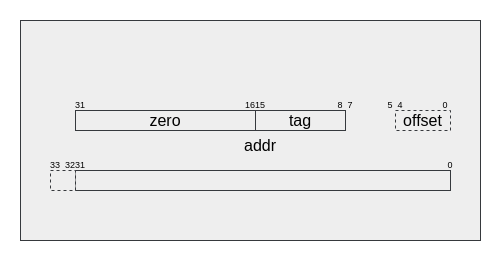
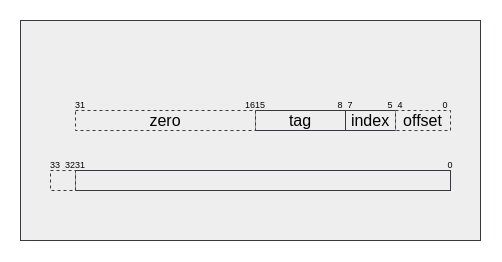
  <mxCell id="0" />
  <mxCell id="1" parent="0" />
  <mxCell id="2" value="" style="whiteSpace=wrap;html=1;hachureGap=4;fontFamily=Architects Daughter;fontSource=https%3A%2F%2Ffonts.googleapis.com%2Fcss%3Ffamily%3DArchitects%2BDaughter;fontSize=20;fillColor=#eeeeee;rounded=0;strokeColor=#36393d;" parent="1" vertex="1"><mxGeometry x="20" y="20" width="460" height="220" as="geometry" /></mxCell>
  <mxCell id="3" value="" style="group" parent="1" vertex="1" connectable="0"><mxGeometry x="50" y="160" width="405" height="60" as="geometry" /></mxCell>
  <mxCell id="4" value="" style="whiteSpace=wrap;html=1;rounded=0;hachureGap=4;strokeColor=#36393d;fontFamily=Helvetica;fontSize=16;fontColor=default;fillColor=#eeeeee;" parent="3" vertex="1"><mxGeometry x="25" y="10" width="375" height="20" as="geometry" /></mxCell>
  <mxCell id="5" value="" style="whiteSpace=wrap;html=1;rounded=0;hachureGap=4;strokeColor=#36393d;fontFamily=Helvetica;fontSize=16;fontColor=default;fillColor=#eeeeee;dashed=1;" parent="3" vertex="1"><mxGeometry y="10" width="25" height="20" as="geometry" /></mxCell>
  <mxCell id="6" value="&lt;font color=&quot;#000000&quot; style=&quot;font-size: 9px;&quot;&gt;33&lt;/font&gt;" style="text;strokeColor=none;align=center;fillColor=none;html=1;verticalAlign=middle;whiteSpace=wrap;rounded=0;fontSize=9;" parent="3" vertex="1"><mxGeometry width="10" height="10" as="geometry" /></mxCell>
  <mxCell id="7" value="&lt;font color=&quot;#000000&quot; style=&quot;font-size: 9px;&quot;&gt;32&lt;/font&gt;" style="text;strokeColor=none;align=center;fillColor=none;html=1;verticalAlign=middle;whiteSpace=wrap;rounded=0;fontSize=9;" parent="3" vertex="1"><mxGeometry x="15" width="10" height="10" as="geometry" /></mxCell>
  <mxCell id="8" value="&lt;font color=&quot;#000000&quot; style=&quot;font-size: 9px;&quot;&gt;31&lt;/font&gt;" style="text;strokeColor=none;align=center;fillColor=none;html=1;verticalAlign=middle;whiteSpace=wrap;rounded=0;fontSize=9;" parent="3" vertex="1"><mxGeometry x="25" width="10" height="10" as="geometry" /></mxCell>
  <mxCell id="9" value="&lt;font color=&quot;#000000&quot; style=&quot;font-size: 9px;&quot;&gt;0&lt;/font&gt;" style="text;strokeColor=none;align=center;fillColor=none;html=1;verticalAlign=middle;whiteSpace=wrap;rounded=0;fontSize=9;" parent="3" vertex="1"><mxGeometry x="395" width="10" height="10" as="geometry" /></mxCell>
  <mxCell id="10" value="" style="group" parent="1" vertex="1" connectable="0"><mxGeometry x="75" y="100" width="375" height="60" as="geometry" /></mxCell>
  <mxCell id="11" value="&lt;font color=&quot;#000000&quot;&gt;tag&lt;/font&gt;" style="whiteSpace=wrap;html=1;rounded=0;hachureGap=4;strokeColor=#36393d;fontFamily=Helvetica;fontSize=16;fontColor=default;fillColor=#eeeeee;" parent="10" vertex="1"><mxGeometry x="180" y="10" width="90" height="20" as="geometry" /></mxCell>
- <mxCell id="12" value="&lt;font color=&quot;#000000&quot;&gt;zero&lt;/font&gt;" style="whiteSpace=wrap;html=1;rounded=0;hachureGap=4;strokeColor=#36393d;fontFamily=Helvetica;fontSize=16;fontColor=default;fillColor=#eeeeee;" parent="10" vertex="1"><mxGeometry y="10" width="180" height="20" as="geometry" /></mxCell>
+ <mxCell id="12" value="&lt;font color=&quot;#000000&quot;&gt;zero&lt;/font&gt;" style="whiteSpace=wrap;html=1;rounded=0;hachureGap=4;strokeColor=#36393d;fontFamily=Helvetica;fontSize=16;fontColor=default;fillColor=#eeeeee;dashed=1;" parent="10" vertex="1"><mxGeometry y="10" width="180" height="20" as="geometry" /></mxCell>
+ <mxCell id="13" value="&lt;font color=&quot;#000000&quot;&gt;index&lt;/font&gt;" style="whiteSpace=wrap;html=1;rounded=0;hachureGap=4;strokeColor=#36393d;fontFamily=Helvetica;fontSize=16;fontColor=default;fillColor=#eeeeee;" parent="10" vertex="1"><mxGeometry x="270" y="10" width="50" height="20" as="geometry" /></mxCell>
  <mxCell id="14" value="&lt;font color=&quot;#000000&quot;&gt;offset&lt;/font&gt;" style="whiteSpace=wrap;html=1;rounded=0;hachureGap=4;strokeColor=#36393d;fontFamily=Helvetica;fontSize=16;fontColor=default;fillColor=#eeeeee;dashed=1;" parent="10" vertex="1"><mxGeometry x="320" y="10" width="55" height="20" as="geometry" /></mxCell>
- <mxCell id="15" value="&lt;font color=&quot;#000000&quot; style=&quot;font-size: 16px;&quot;&gt;addr&lt;/font&gt;" style="text;strokeColor=none;align=center;fillColor=none;html=1;verticalAlign=middle;whiteSpace=wrap;rounded=0;fontSize=16;" parent="10" vertex="1"><mxGeometry x="155" y="30" width="60" height="30" as="geometry" /></mxCell>
  <mxCell id="16" value="&lt;font color=&quot;#000000&quot; style=&quot;font-size: 9px;&quot;&gt;31&lt;/font&gt;" style="text;strokeColor=none;align=center;fillColor=none;html=1;verticalAlign=middle;whiteSpace=wrap;rounded=0;fontSize=9;" parent="10" vertex="1"><mxGeometry width="10" height="10" as="geometry" /></mxCell>
  <mxCell id="17" value="&lt;font color=&quot;#000000&quot; style=&quot;font-size: 9px;&quot;&gt;16&lt;/font&gt;" style="text;strokeColor=none;align=center;fillColor=none;html=1;verticalAlign=middle;whiteSpace=wrap;rounded=0;fontSize=9;" parent="10" vertex="1"><mxGeometry x="170" width="10" height="10" as="geometry" /></mxCell>
  <mxCell id="18" value="&lt;font color=&quot;#000000&quot; style=&quot;font-size: 9px;&quot;&gt;15&lt;/font&gt;" style="text;strokeColor=none;align=center;fillColor=none;html=1;verticalAlign=middle;whiteSpace=wrap;rounded=0;fontSize=9;" parent="10" vertex="1"><mxGeometry x="180" width="10" height="10" as="geometry" /></mxCell>
  <mxCell id="19" value="&lt;font color=&quot;#000000&quot; style=&quot;font-size: 9px;&quot;&gt;8&lt;/font&gt;&lt;span style=&quot;color: rgba(0, 0, 0, 0); font-family: monospace; font-size: 0px; text-align: start;&quot;&gt;%3CmxGraphModel%3E%3Croot%3E%3CmxCell%20id%3D%220%22%2F%3E%3CmxCell%20id%3D%221%22%20parent%3D%220%22%2F%3E%3CmxCell%20id%3D%222%22%20value%3D%22%26lt%3Bfont%20color%3D%26quot%3B%23000000%26quot%3B%20style%3D%26quot%3Bfont-size%3A%209px%3B%26quot%3B%26gt%3B15%26lt%3B%2Ffont%26gt%3B%22%20style%3D%22text%3BstrokeColor%3Dnone%3Balign%3Dcenter%3BfillColor%3Dnone%3Bhtml%3D1%3BverticalAlign%3Dmiddle%3BwhiteSpace%3Dwrap%3Brounded%3D0%3BfontSize%3D9%3B%22%20vertex%3D%221%22%20parent%3D%221%22%3E%3CmxGeometry%20x%3D%22315%22%20y%3D%22410%22%20width%3D%2210%22%20height%3D%2210%22%20as%3D%22geometry%22%2F%3E%3C%2FmxCell%3E%3C%2Froot%3E%3C%2FmxGraphModel%3E&lt;/span&gt;" style="text;strokeColor=none;align=center;fillColor=none;html=1;verticalAlign=middle;whiteSpace=wrap;rounded=0;fontSize=9;" parent="10" vertex="1"><mxGeometry x="260" width="10" height="10" as="geometry" /></mxCell>
  <mxCell id="20" value="&lt;font color=&quot;#000000&quot;&gt;7&lt;/font&gt;" style="text;strokeColor=none;align=center;fillColor=none;html=1;verticalAlign=middle;whiteSpace=wrap;rounded=0;fontSize=9;" parent="10" vertex="1"><mxGeometry x="270" width="10" height="10" as="geometry" /></mxCell>
  <mxCell id="21" value="&lt;font color=&quot;#000000&quot;&gt;5&lt;/font&gt;" style="text;strokeColor=none;align=center;fillColor=none;html=1;verticalAlign=middle;whiteSpace=wrap;rounded=0;fontSize=9;" parent="10" vertex="1"><mxGeometry x="310" width="10" height="10" as="geometry" /></mxCell>
  <mxCell id="22" value="&lt;font color=&quot;#000000&quot;&gt;4&lt;/font&gt;" style="text;strokeColor=none;align=center;fillColor=none;html=1;verticalAlign=middle;whiteSpace=wrap;rounded=0;fontSize=9;" parent="10" vertex="1"><mxGeometry x="320" width="10" height="10" as="geometry" /></mxCell>
  <mxCell id="23" value="&lt;font color=&quot;#000000&quot;&gt;0&lt;/font&gt;" style="text;strokeColor=none;align=center;fillColor=none;html=1;verticalAlign=middle;whiteSpace=wrap;rounded=0;fontSize=9;" parent="10" vertex="1"><mxGeometry x="365" width="10" height="10" as="geometry" /></mxCell>
